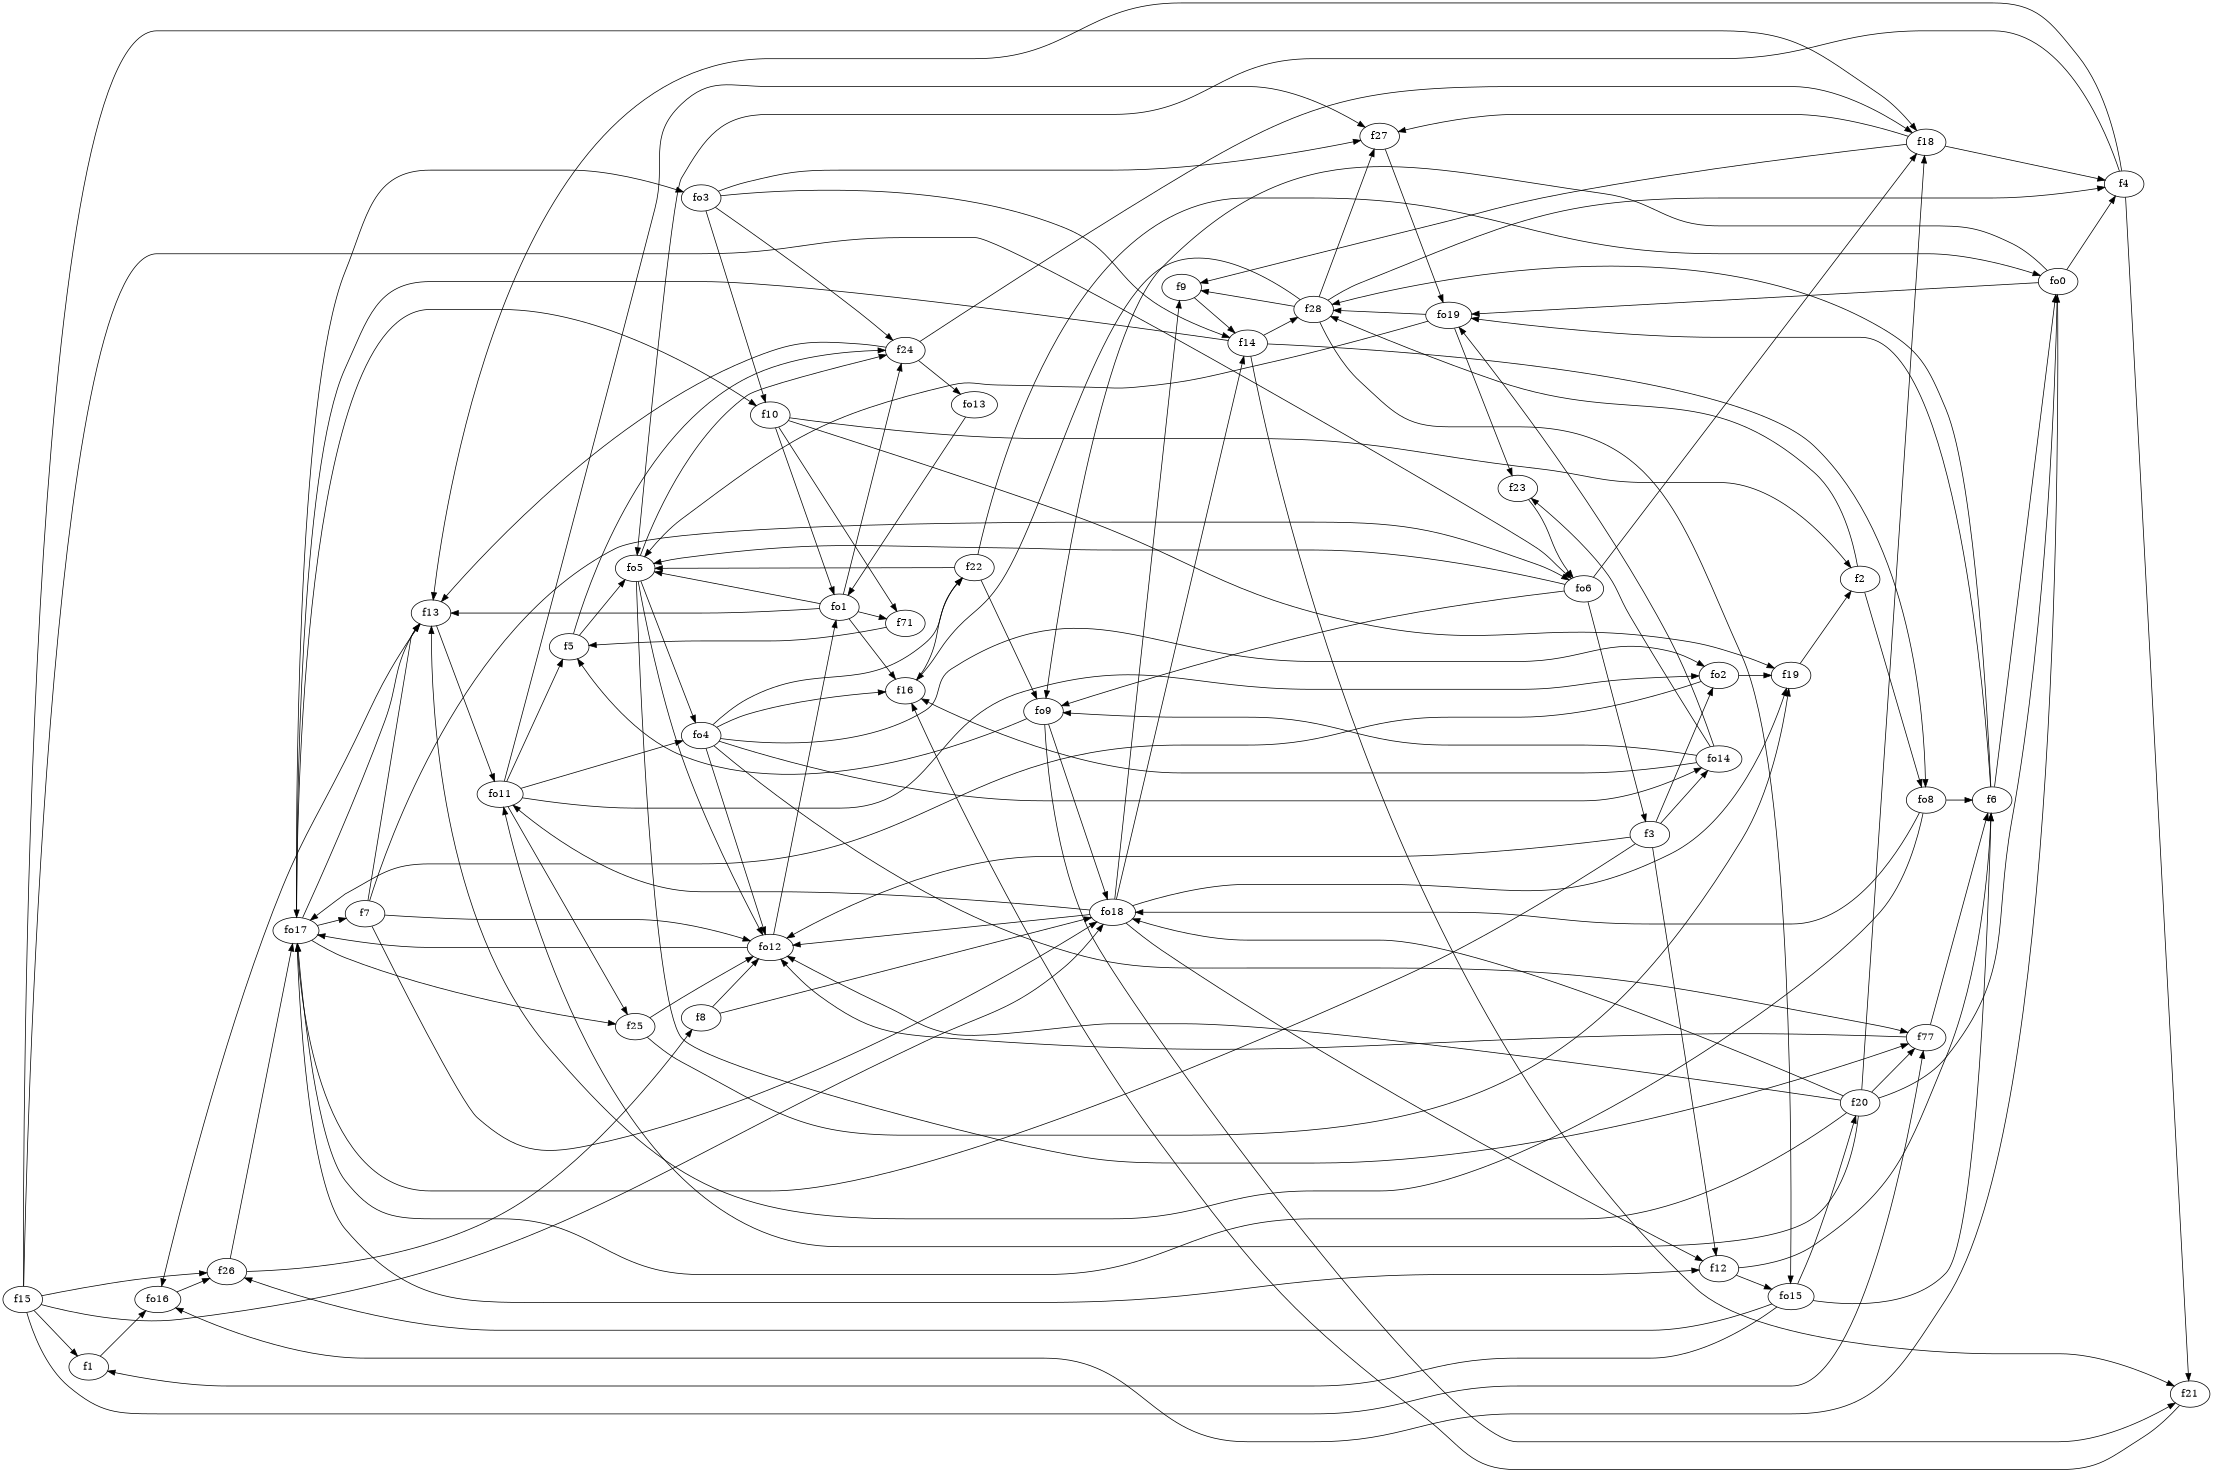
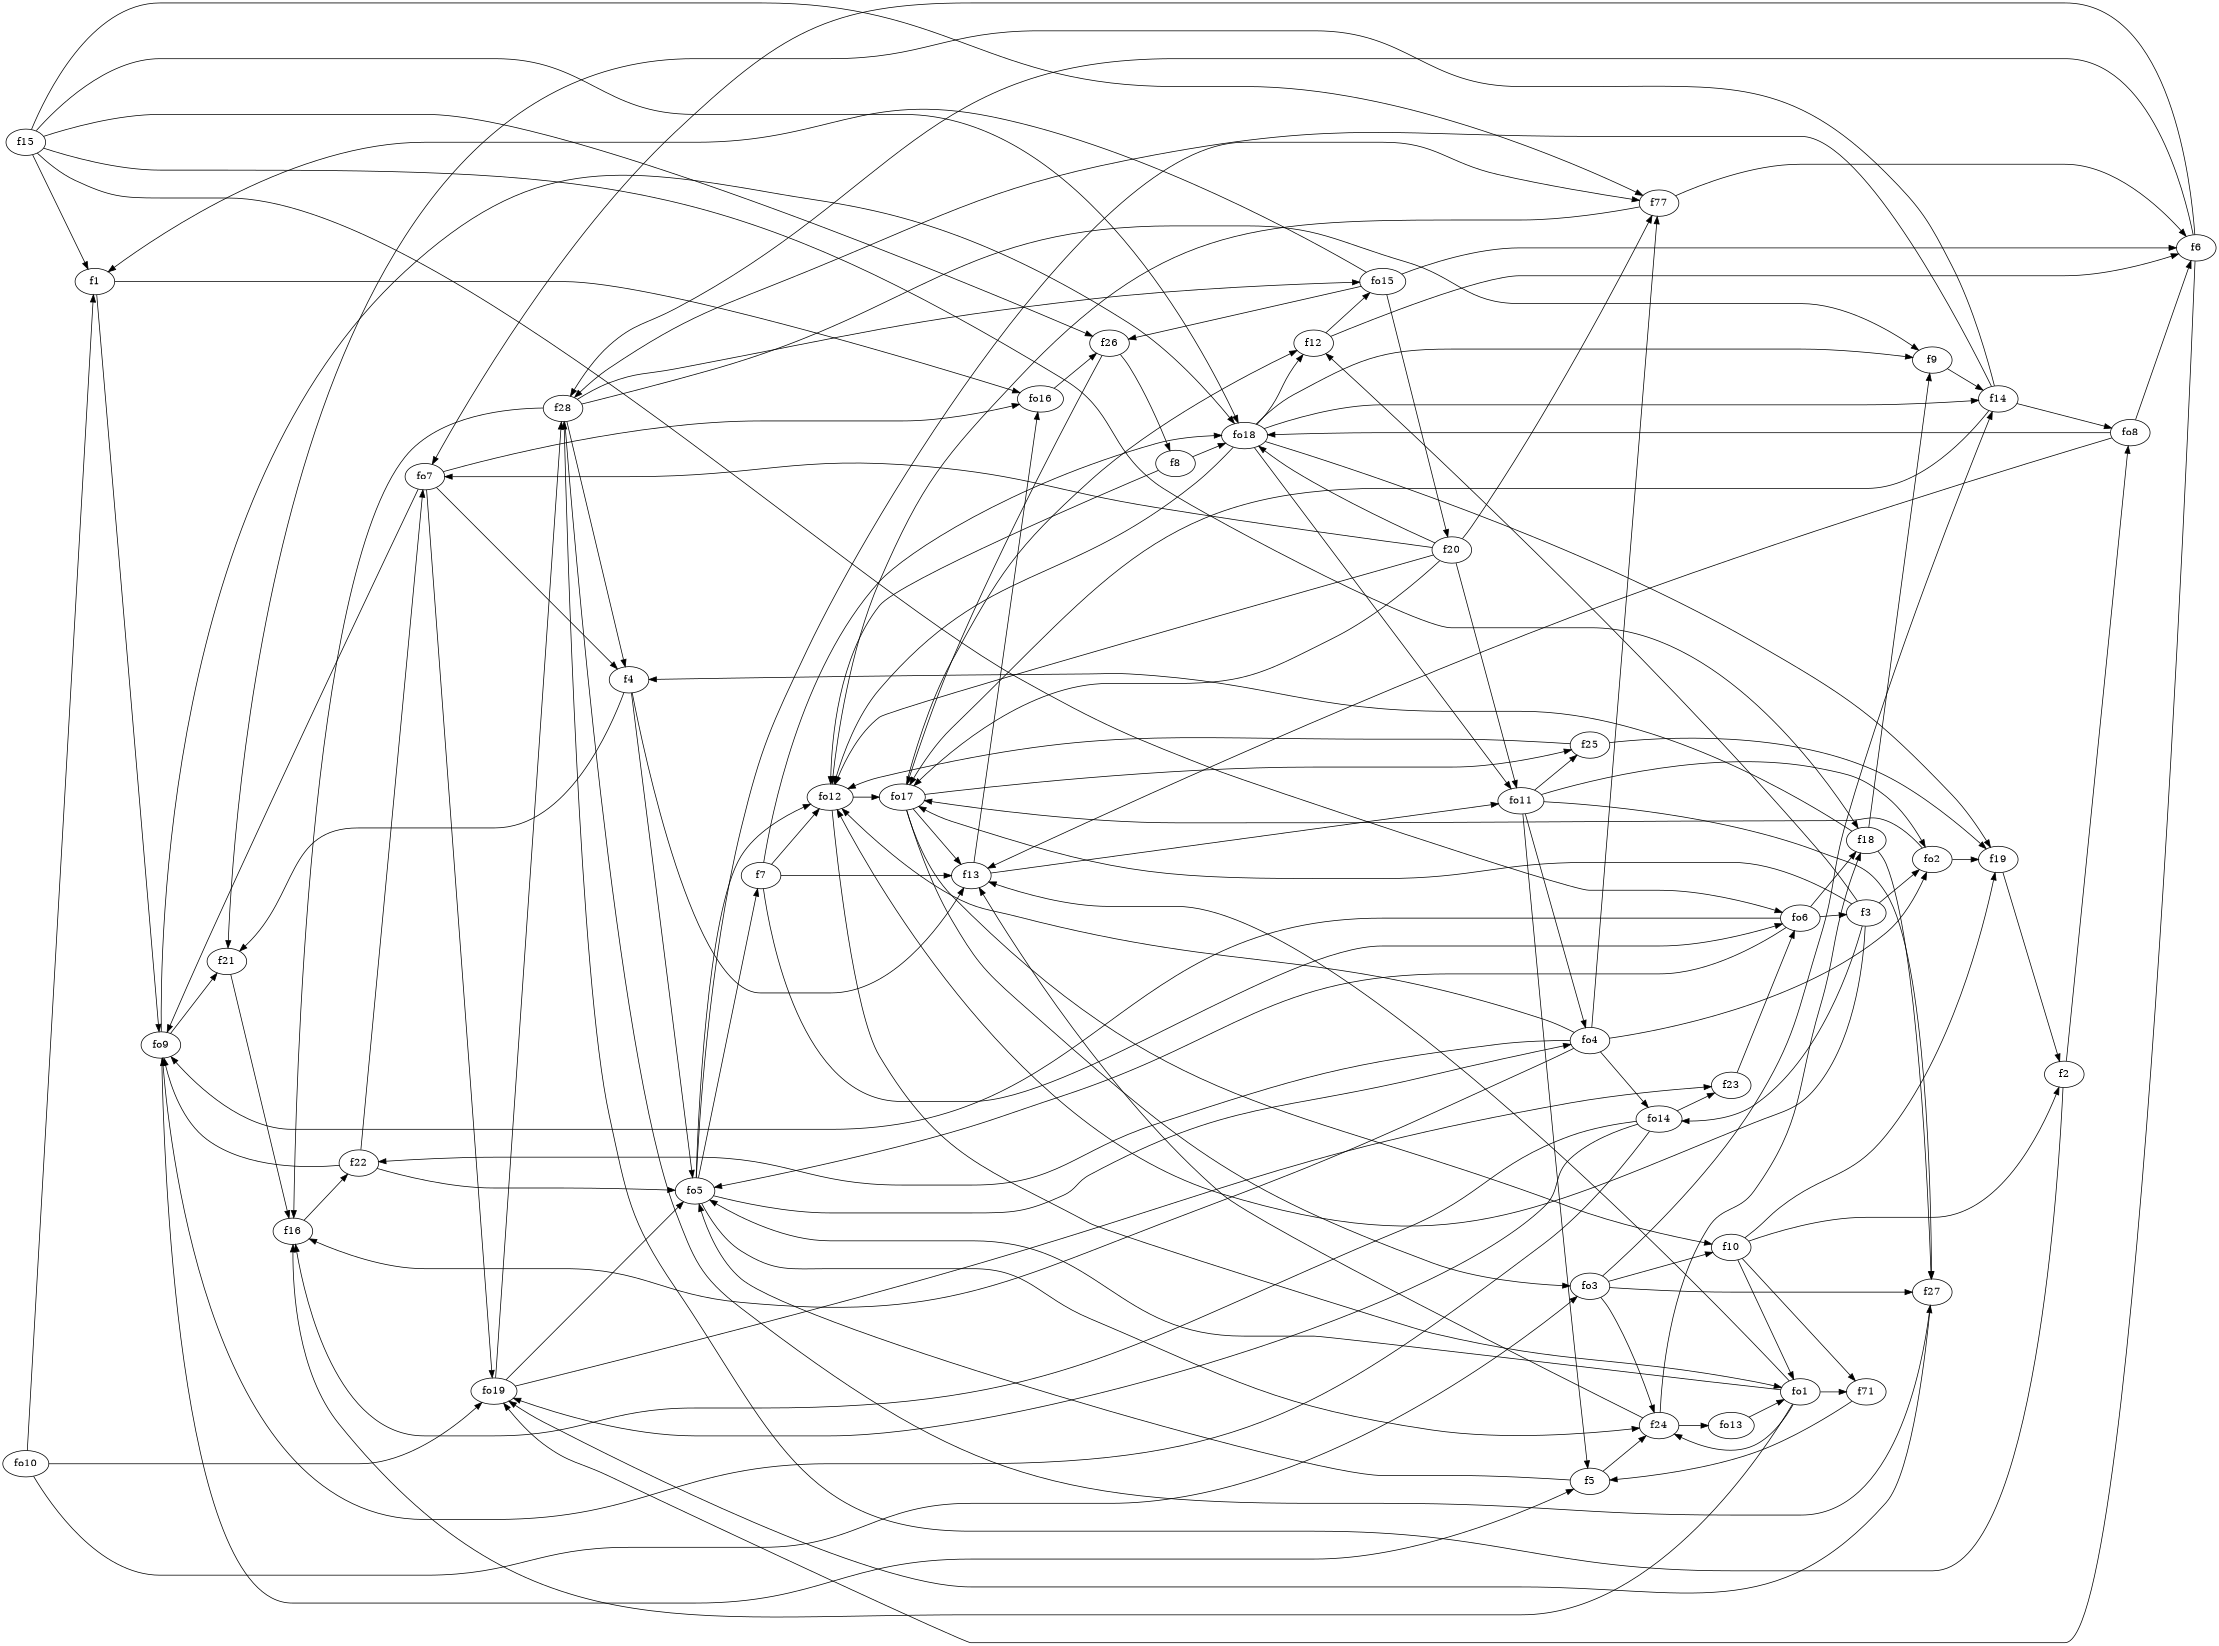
  strict digraph {
    rankdir=LR
    edge [weight=2]
    f1
    fo9
    fo16
    f21
    f5
    fo18
    f26
    f2
    f28
    fo8
    f4
    f9
    fo15
    f16
    f27
    f13
    f6
    f3
    f12
    fo2
    fo12
    fo14
    fo17
    f19
    fo1
    fo19
    f23
    f7
    f10
    f25
    fo3
    fo5
    fo11
    f24
    n35 [label=f77]
    fo4
    f18
    fo13
-   fo7 [label=fo0]
+   fo7
    fo6
    f14
    f8
    n43 [label=f71]
    f20
    f15
    f22
+   fo10
+   f1 -> fo9
    f1 -> fo16
    fo9 -> f21
    fo9 -> f5
    fo9 -> fo18
    fo16 -> f26
    f21 -> f16
    f5 -> fo5
    f5 -> f24
    fo18 -> f9
    fo18 -> f12
    fo18 -> fo12
    fo18 -> f19
    fo18 -> fo11
    fo18 -> f14
    f26 -> fo17
    f26 -> f8
    f2 -> f28
    f2 -> fo8
    f28 -> f4
    f28 -> f9
    f28 -> fo15
    f28 -> f16
    f28 -> f27
    fo8 -> fo18
    fo8 -> f13
    fo8 -> f6
    f4 -> f21
    f4 -> f13
    f4 -> fo5
    f9 -> f14
    fo15 -> f1
    fo15 -> f26
    fo15 -> f6
    fo15 -> f20
    f16 -> f22
    f27 -> fo19
    f13 -> fo16
    f13 -> fo11
    f6 -> f28
    f6 -> fo19
    f6 -> fo7
    f3 -> f12
    f3 -> fo2
    f3 -> fo12
    f3 -> fo14
    f3 -> fo17
    f12 -> fo15
    f12 -> f6
    fo2 -> fo17
    fo2 -> f19
    fo12 -> fo17
    fo12 -> fo1
    fo14 -> fo9
    fo14 -> f16
    fo14 -> fo19
    fo14 -> f23
    fo17 -> f13
    fo17 -> f12
-   fo17 -> f7
+   fo5 -> f7
    fo17 -> f10
    fo17 -> f25
    fo17 -> fo3
    f19 -> f2
    fo1 -> f16
    fo1 -> f13
    fo1 -> fo5
    fo1 -> f24
    fo1 -> n43
    fo19 -> f28
    fo19 -> f23
    fo19 -> fo5
    f23 -> fo6
    f7 -> fo18
    f7 -> f13
    f7 -> fo12
    f7 -> fo6
    f10 -> f2
    f10 -> f19
    f10 -> fo1
    f10 -> n43
    f25 -> fo12
    f25 -> f19
    fo3 -> f27
    fo3 -> f10
    fo3 -> f24
    fo3 -> f14
    fo5 -> fo12
    fo5 -> f24
    fo5 -> n35
    fo5 -> fo4
    fo11 -> f5
    fo11 -> f27
    fo11 -> fo2
    fo11 -> f25
    fo11 -> fo4
    f24 -> f13
    f24 -> f18
    f24 -> fo13
    n35 -> f6
    n35 -> fo12
    fo4 -> f16
    fo4 -> fo2
    fo4 -> fo12
    fo4 -> fo14
    fo4 -> n35
    fo4 -> f22
    f18 -> f4
    f18 -> f9
    f18 -> f27
    fo13 -> fo1
    fo7 -> fo9
    fo7 -> fo16
    fo7 -> f4
    fo7 -> fo19
    fo6 -> fo9
    fo6 -> f3
    fo6 -> fo5
    fo6 -> f18
    f14 -> f21
    f14 -> f28
    f14 -> fo8
    f14 -> fo17
    f8 -> fo18
    f8 -> fo12
    n43 -> f5
    f20 -> fo18
    f20 -> fo12
    f20 -> fo17
    f20 -> fo11
    f20 -> n35
-   f20 -> f18
    f20 -> fo7
    f15 -> f1
    f15 -> fo18
    f15 -> f26
    f15 -> n35
    f15 -> f18
    f15 -> fo6
    f22 -> fo9
    f22 -> fo5
    f22 -> fo7
+   fo10 -> f1
+   fo10 -> fo19
+   fo10 -> fo3
  }
